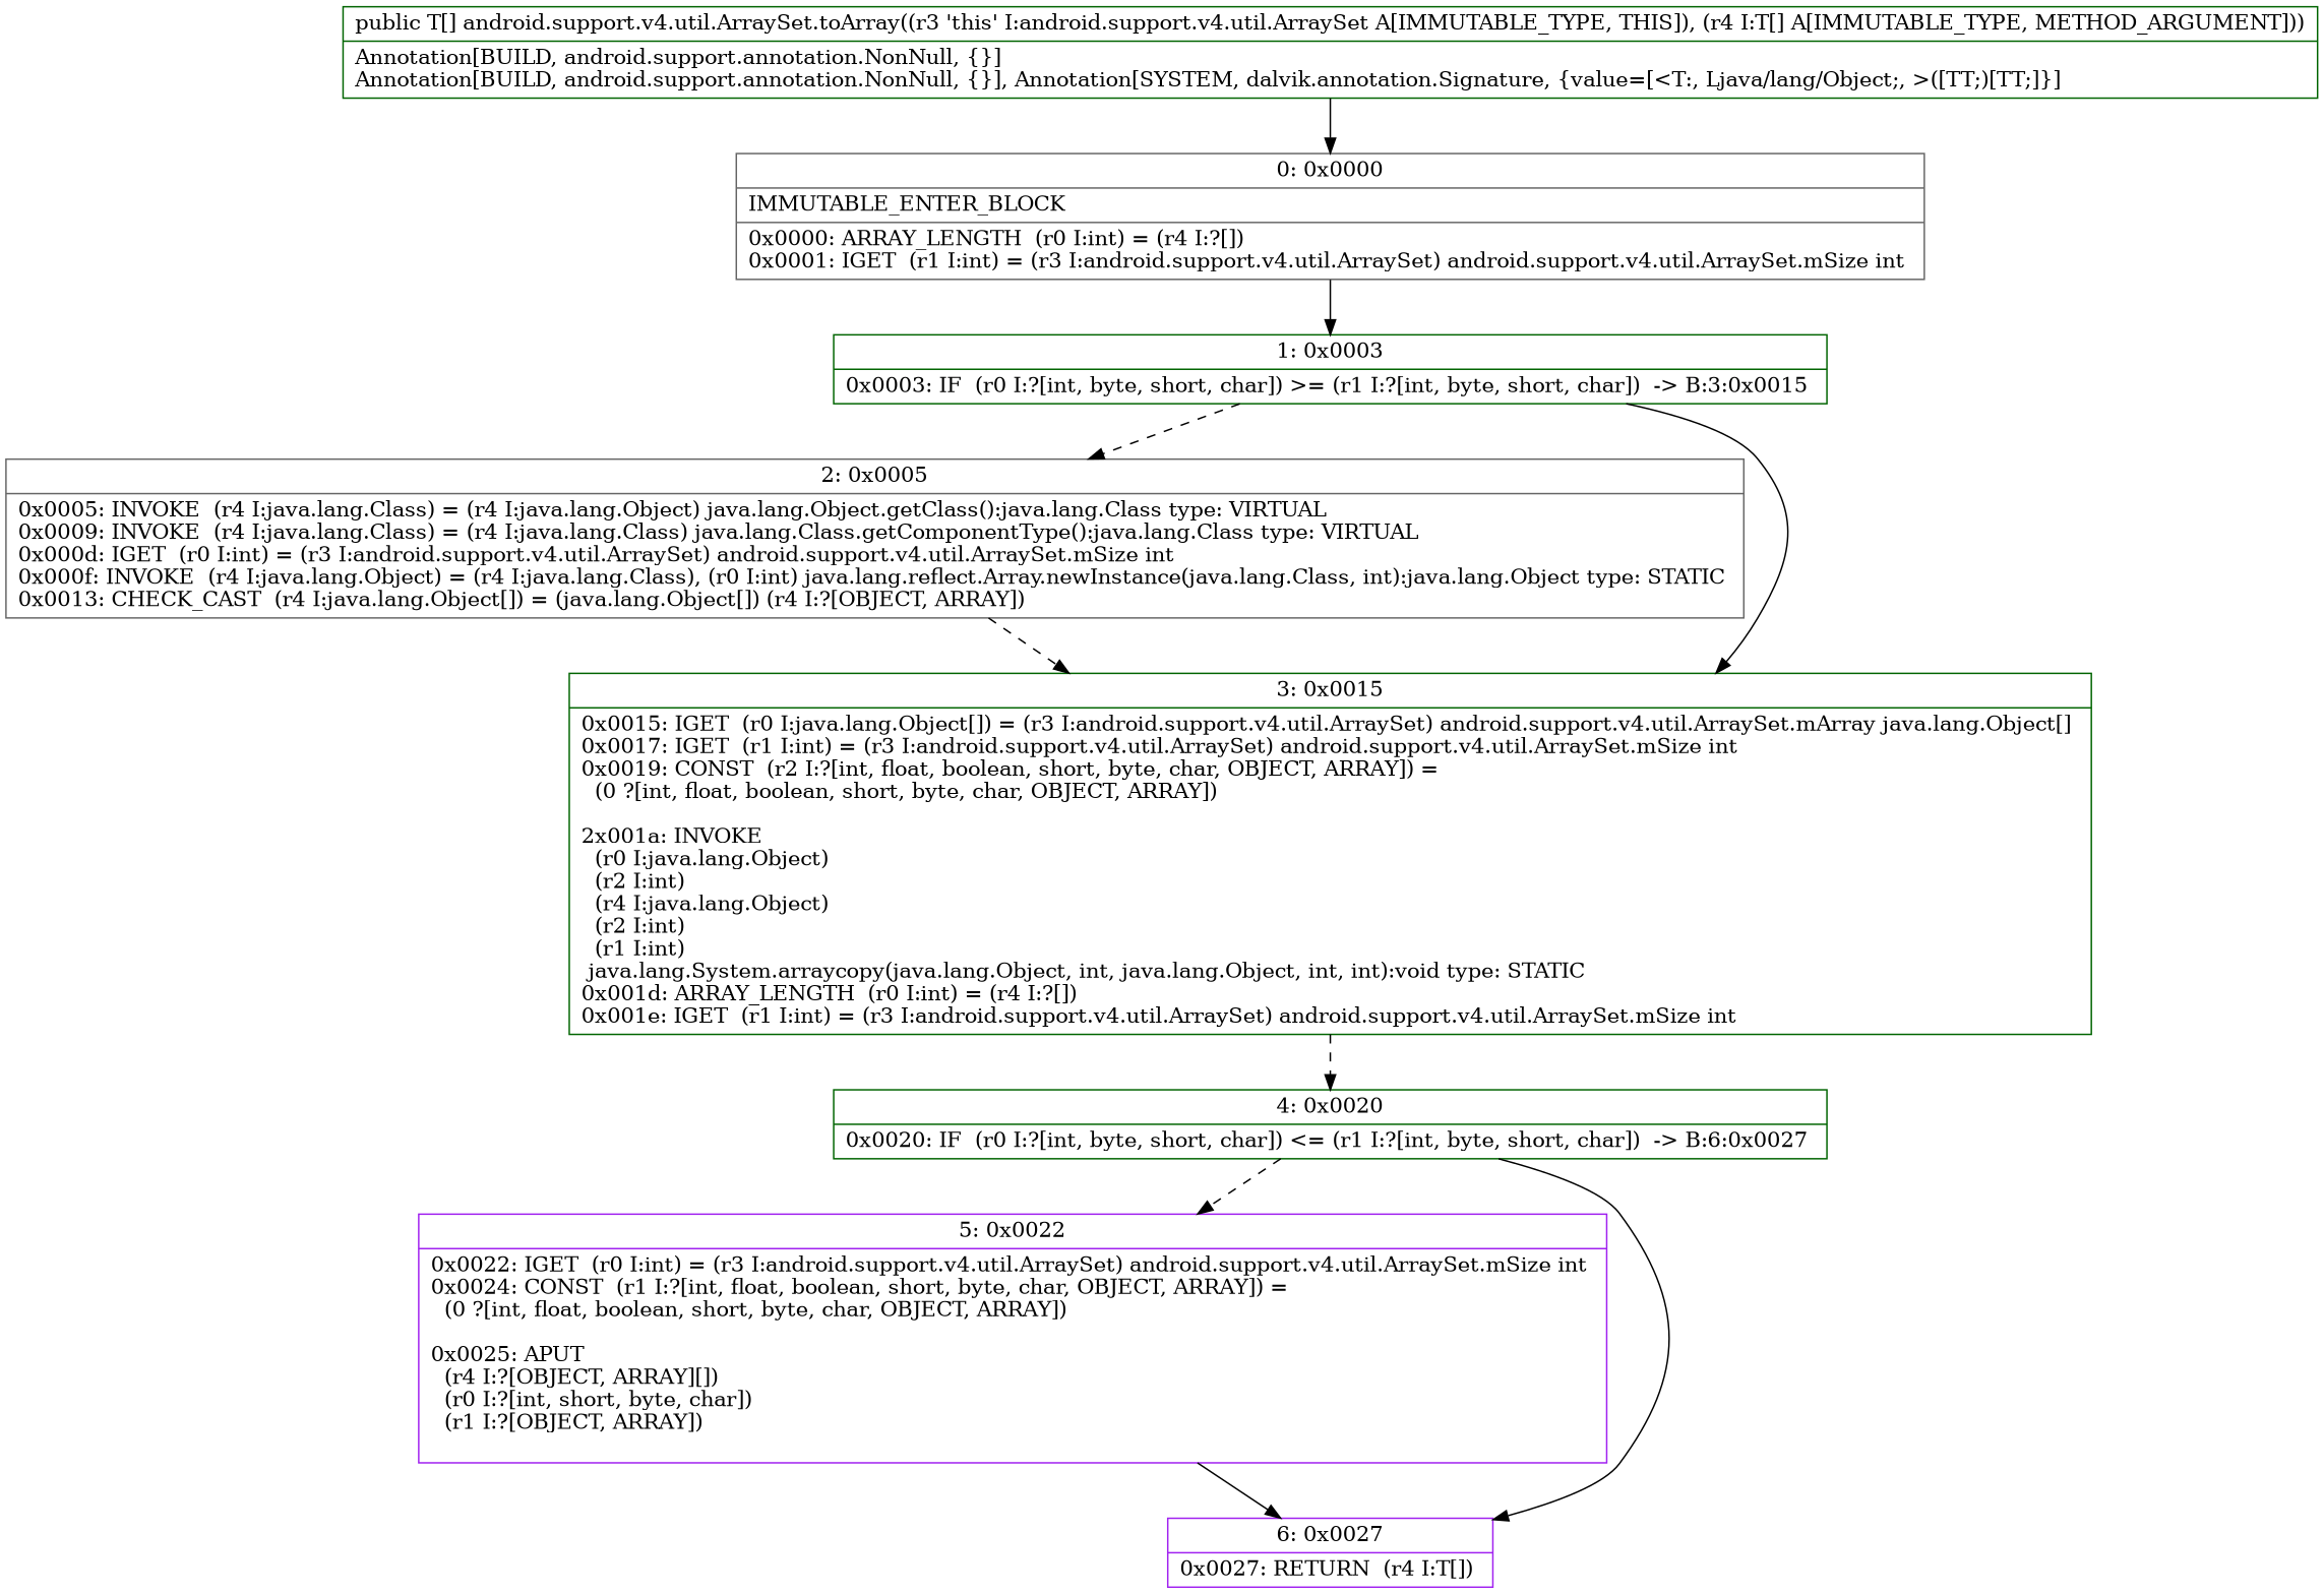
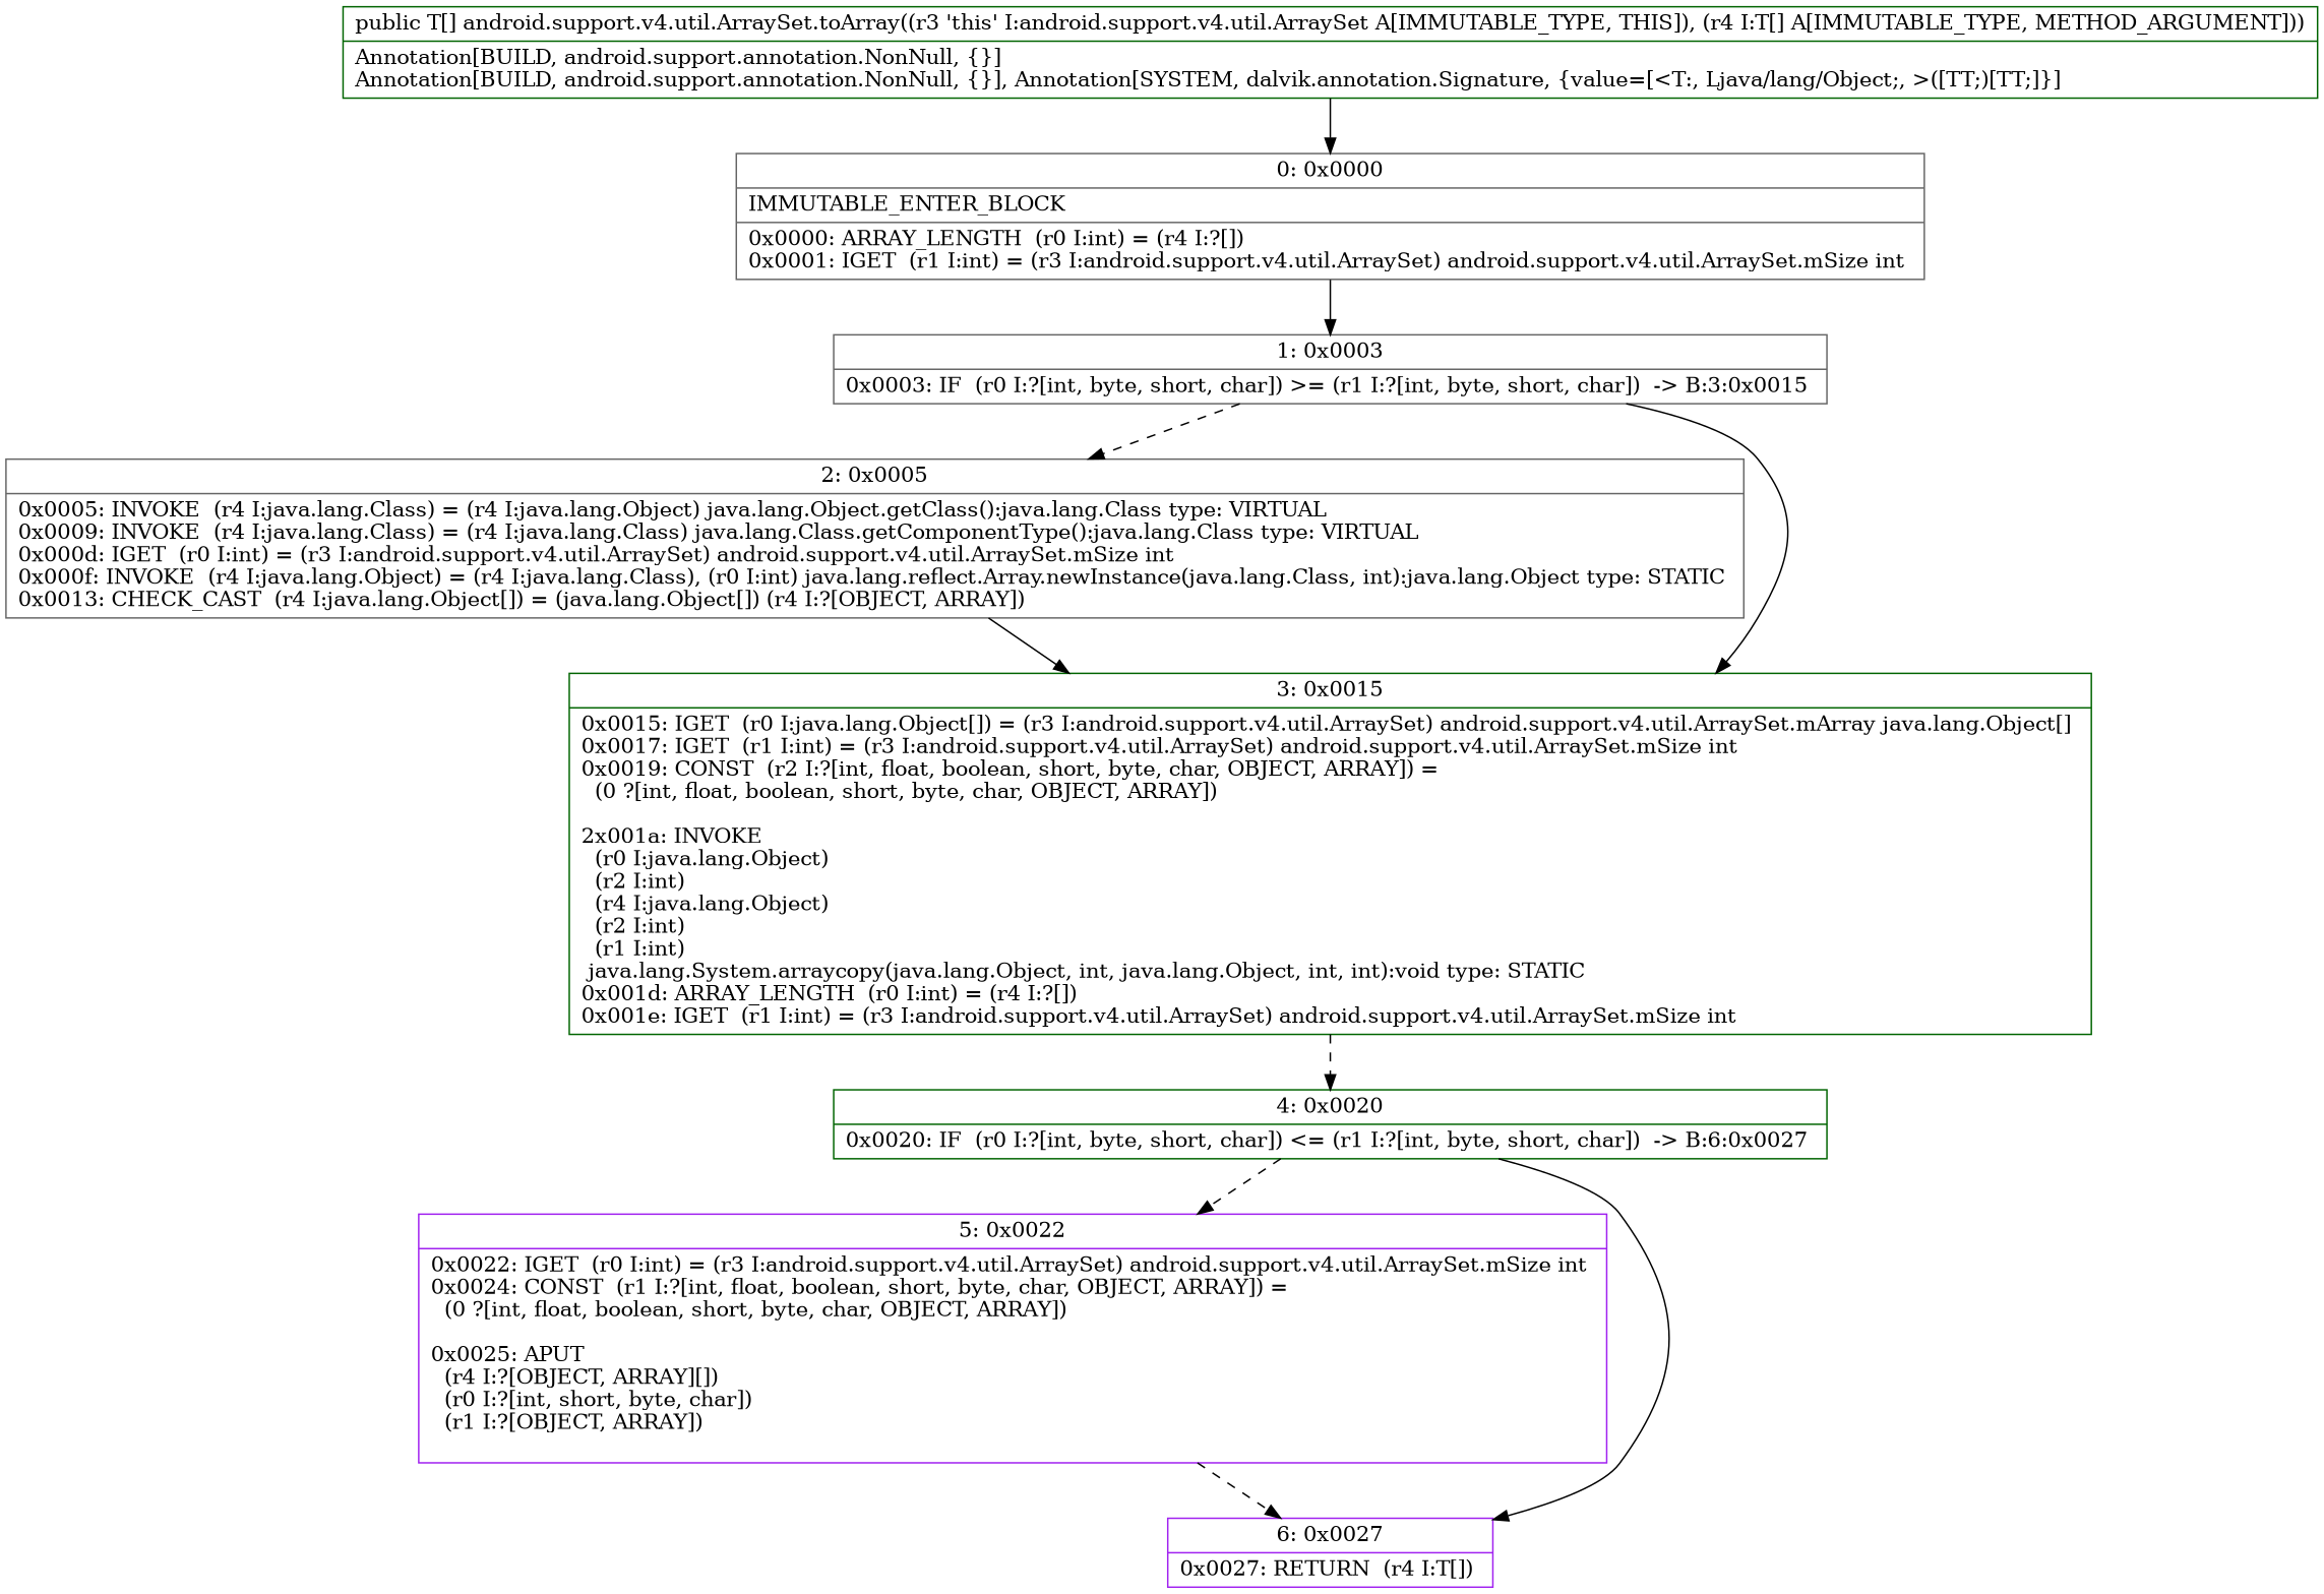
  digraph {
    node [color=darkgreen shape=record]
    n1 [color=gray40 label="{0\:\ 0x0000|IMMUTABLE_ENTER_BLOCK\l|0x0000: ARRAY_LENGTH  (r0 I:int) = (r4 I:?[]) \l0x0001: IGET  (r1 I:int) = (r3 I:android.support.v4.util.ArraySet) android.support.v4.util.ArraySet.mSize int \l}"]
-   n2 [label="{1\:\ 0x0003|0x0003: IF  (r0 I:?[int, byte, short, char]) \>= (r1 I:?[int, byte, short, char])  \-\> B:3:0x0015 \l}"]
+   n2 [color=gray40 label="{1\:\ 0x0003|0x0003: IF  (r0 I:?[int, byte, short, char]) \>= (r1 I:?[int, byte, short, char])  \-\> B:3:0x0015 \l}"]
    n3 [color=gray40 label="{2\:\ 0x0005|0x0005: INVOKE  (r4 I:java.lang.Class) = (r4 I:java.lang.Object) java.lang.Object.getClass():java.lang.Class type: VIRTUAL \l0x0009: INVOKE  (r4 I:java.lang.Class) = (r4 I:java.lang.Class) java.lang.Class.getComponentType():java.lang.Class type: VIRTUAL \l0x000d: IGET  (r0 I:int) = (r3 I:android.support.v4.util.ArraySet) android.support.v4.util.ArraySet.mSize int \l0x000f: INVOKE  (r4 I:java.lang.Object) = (r4 I:java.lang.Class), (r0 I:int) java.lang.reflect.Array.newInstance(java.lang.Class, int):java.lang.Object type: STATIC \l0x0013: CHECK_CAST  (r4 I:java.lang.Object[]) = (java.lang.Object[]) (r4 I:?[OBJECT, ARRAY]) \l}"]
    n4 [label="{3\:\ 0x0015|0x0015: IGET  (r0 I:java.lang.Object[]) = (r3 I:android.support.v4.util.ArraySet) android.support.v4.util.ArraySet.mArray java.lang.Object[] \l0x0017: IGET  (r1 I:int) = (r3 I:android.support.v4.util.ArraySet) android.support.v4.util.ArraySet.mSize int \l0x0019: CONST  (r2 I:?[int, float, boolean, short, byte, char, OBJECT, ARRAY]) = \l  (0 ?[int, float, boolean, short, byte, char, OBJECT, ARRAY])\l \l2x001a: INVOKE  \l  (r0 I:java.lang.Object)\l  (r2 I:int)\l  (r4 I:java.lang.Object)\l  (r2 I:int)\l  (r1 I:int)\l java.lang.System.arraycopy(java.lang.Object, int, java.lang.Object, int, int):void type: STATIC \l0x001d: ARRAY_LENGTH  (r0 I:int) = (r4 I:?[]) \l0x001e: IGET  (r1 I:int) = (r3 I:android.support.v4.util.ArraySet) android.support.v4.util.ArraySet.mSize int \l}"]
    n5 [label="{4\:\ 0x0020|0x0020: IF  (r0 I:?[int, byte, short, char]) \<= (r1 I:?[int, byte, short, char])  \-\> B:6:0x0027 \l}"]
    n6 [color=purple label="{5\:\ 0x0022|0x0022: IGET  (r0 I:int) = (r3 I:android.support.v4.util.ArraySet) android.support.v4.util.ArraySet.mSize int \l0x0024: CONST  (r1 I:?[int, float, boolean, short, byte, char, OBJECT, ARRAY]) = \l  (0 ?[int, float, boolean, short, byte, char, OBJECT, ARRAY])\l \l0x0025: APUT  \l  (r4 I:?[OBJECT, ARRAY][])\l  (r0 I:?[int, short, byte, char])\l  (r1 I:?[OBJECT, ARRAY])\l \l}"]
    n7 [color=purple label="{6\:\ 0x0027|0x0027: RETURN  (r4 I:T[]) \l}"]
    n8 [label="{public T[] android.support.v4.util.ArraySet.toArray((r3 'this' I:android.support.v4.util.ArraySet A[IMMUTABLE_TYPE, THIS]), (r4 I:T[] A[IMMUTABLE_TYPE, METHOD_ARGUMENT]))  | Annotation[BUILD, android.support.annotation.NonNull, \{\}]\lAnnotation[BUILD, android.support.annotation.NonNull, \{\}], Annotation[SYSTEM, dalvik.annotation.Signature, \{value=[\<T:, Ljava\/lang\/Object;, \>([TT;)[TT;]\}]\l}"]
    n1 -> n2
    n2 -> n3 [style=dashed]
    n2 -> n4
-   n3 -> n4 [style=dashed]
+   n3 -> n4
    n4 -> n5 [style=dashed]
    n5 -> n6 [style=dashed]
    n5 -> n7
-   n6 -> n7
+   n6 -> n7 [style=dashed]
    n8 -> n1
  }
